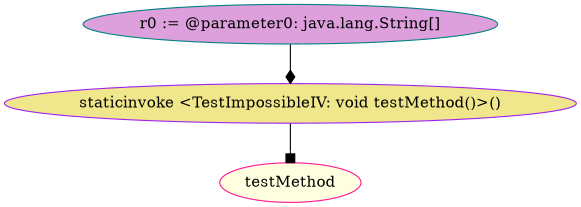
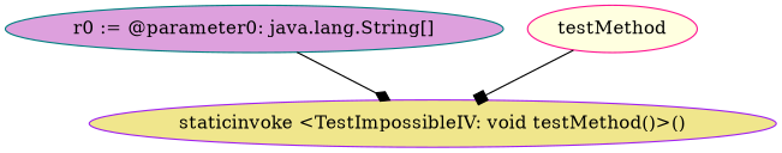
  digraph {
    node [style=filled]
    edge [color=black]
    "r0 := @parameter0: java.lang.String[]" [color=teal fillcolor=plum]
    "staticinvoke <TestImpossibleIV: void testMethod()>()" [color=purple fillcolor=khaki]
    n3 [color=deeppink fillcolor=lightyellow label=testMethod]
    "r0 := @parameter0: java.lang.String[]" -> "staticinvoke <TestImpossibleIV: void testMethod()>()" [arrowhead=diamond]
-   "staticinvoke <TestImpossibleIV: void testMethod()>()" -> n3 [arrowhead=box]
+   n3 -> "staticinvoke <TestImpossibleIV: void testMethod()>()" [arrowhead=box]
  }
